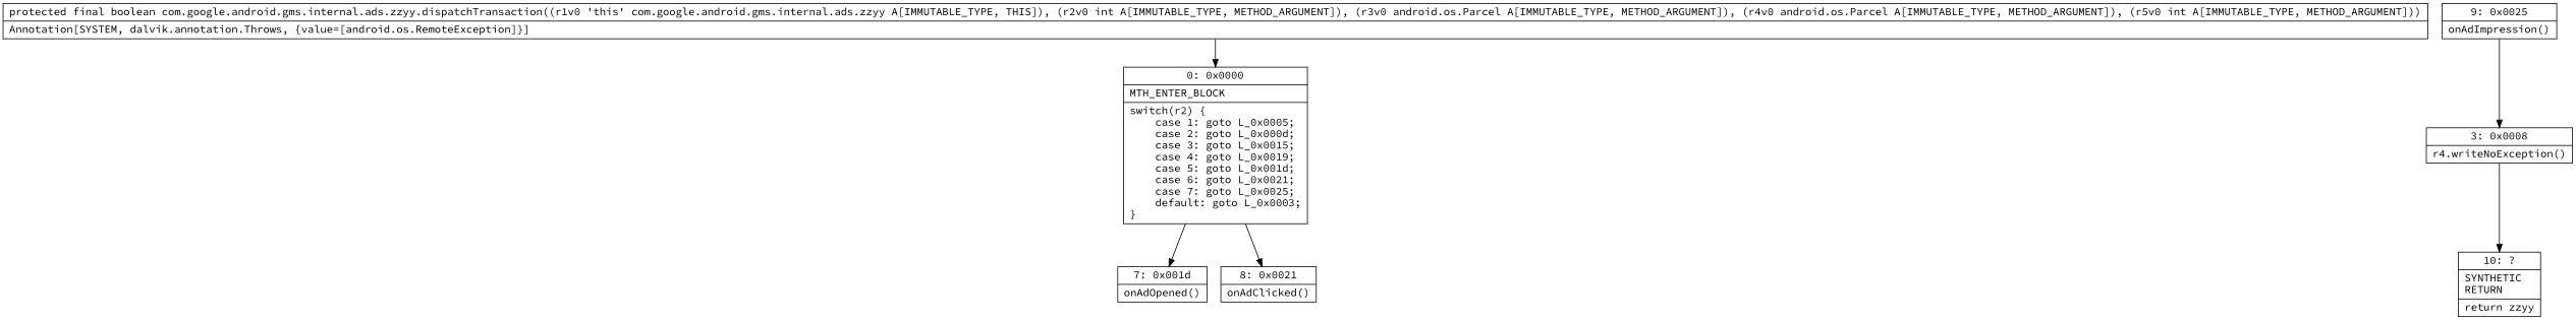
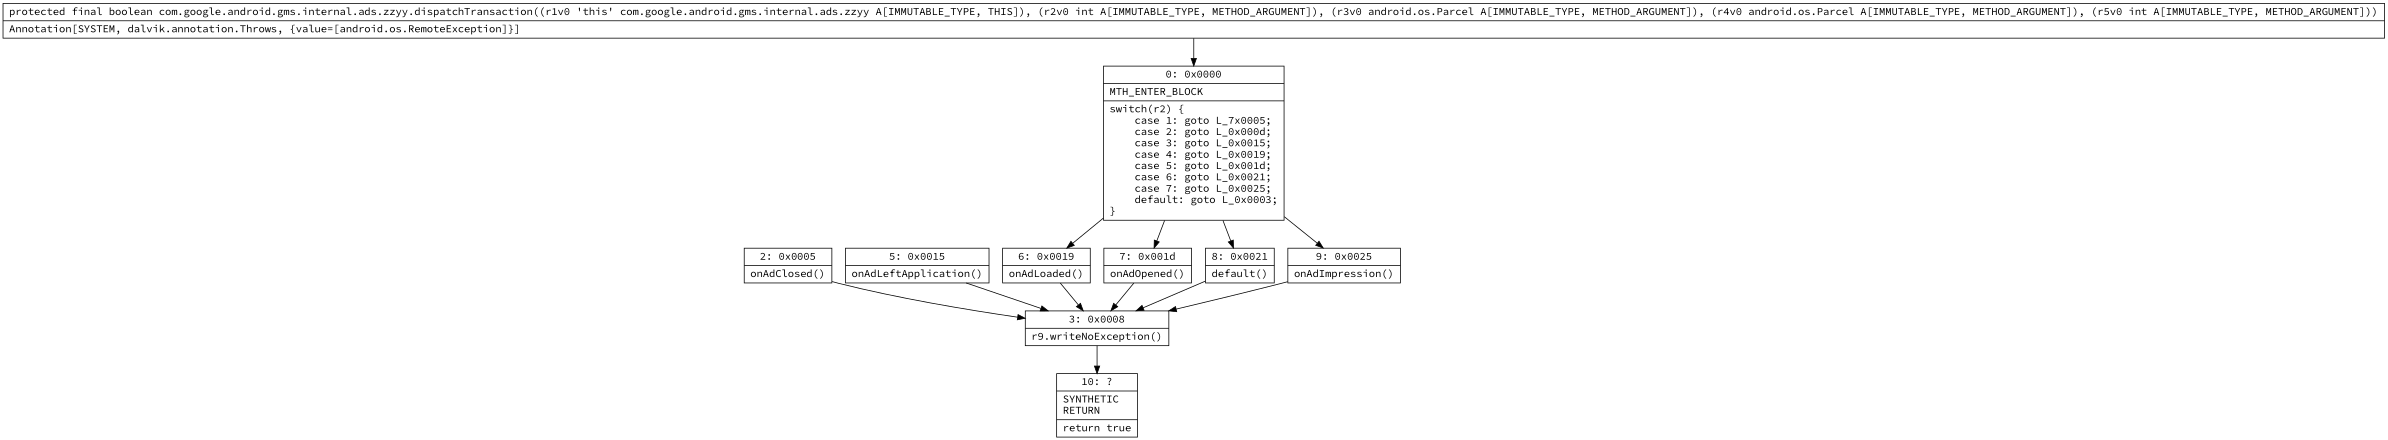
  digraph {
    fontname="Source Code Pro"
    node [fontname="Source Code Pro" shape=record]
    edge [fontname="Source Code Pro"]
-   n1 [label="{0\:\ 0x0000|MTH_ENTER_BLOCK\l|switch(r2) \{\l    case 1: goto L_0x0005;\l    case 2: goto L_0x000d;\l    case 3: goto L_0x0015;\l    case 4: goto L_0x0019;\l    case 5: goto L_0x001d;\l    case 6: goto L_0x0021;\l    case 7: goto L_0x0025;\l    default: goto L_0x0003;\l\}\l}"]
+   n1 [label="{0\:\ 0x0000|MTH_ENTER_BLOCK\l|switch(r2) \{\l    case 1: goto L_7x0005;\l    case 2: goto L_0x000d;\l    case 3: goto L_0x0015;\l    case 4: goto L_0x0019;\l    case 5: goto L_0x001d;\l    case 6: goto L_0x0021;\l    case 7: goto L_0x0025;\l    default: goto L_0x0003;\l\}\l}"]
+   n2 [label="{6\:\ 0x0019|onAdLoaded()\l}"]
    n3 [label="{7\:\ 0x001d|onAdOpened()\l}"]
-   n4 [label="{8\:\ 0x0021|onAdClicked()\l}"]
+   n4 [label="{8\:\ 0x0021|default()\l}"]
    n5 [label="{9\:\ 0x0025|onAdImpression()\l}"]
-   n7 [label="{3\:\ 0x0008|r4.writeNoException()\l}"]
-   n9 [label="{10\:\ ?|SYNTHETIC\lRETURN\l|return zzyy\l}"]
+   n6 [label="{2\:\ 0x0005|onAdClosed()\l}"]
+   n7 [label="{3\:\ 0x0008|r9.writeNoException()\l}"]
+   n8 [label="{5\:\ 0x0015|onAdLeftApplication()\l}"]
+   n9 [label="{10\:\ ?|SYNTHETIC\lRETURN\l|return true\l}"]
    n10 [label="{protected final boolean com.google.android.gms.internal.ads.zzyy.dispatchTransaction((r1v0 'this' com.google.android.gms.internal.ads.zzyy A[IMMUTABLE_TYPE, THIS]), (r2v0 int A[IMMUTABLE_TYPE, METHOD_ARGUMENT]), (r3v0 android.os.Parcel A[IMMUTABLE_TYPE, METHOD_ARGUMENT]), (r4v0 android.os.Parcel A[IMMUTABLE_TYPE, METHOD_ARGUMENT]), (r5v0 int A[IMMUTABLE_TYPE, METHOD_ARGUMENT]))  | Annotation[SYSTEM, dalvik.annotation.Throws, \{value=[android.os.RemoteException]\}]\l}"]
+   n1 -> n2
    n1 -> n3
    n1 -> n4
+   n1 -> n5
+   n2 -> n7
+   n3 -> n7
+   n4 -> n7
    n5 -> n7
+   n6 -> n7
    n7 -> n9
+   n8 -> n7
    n10 -> n1
  }
